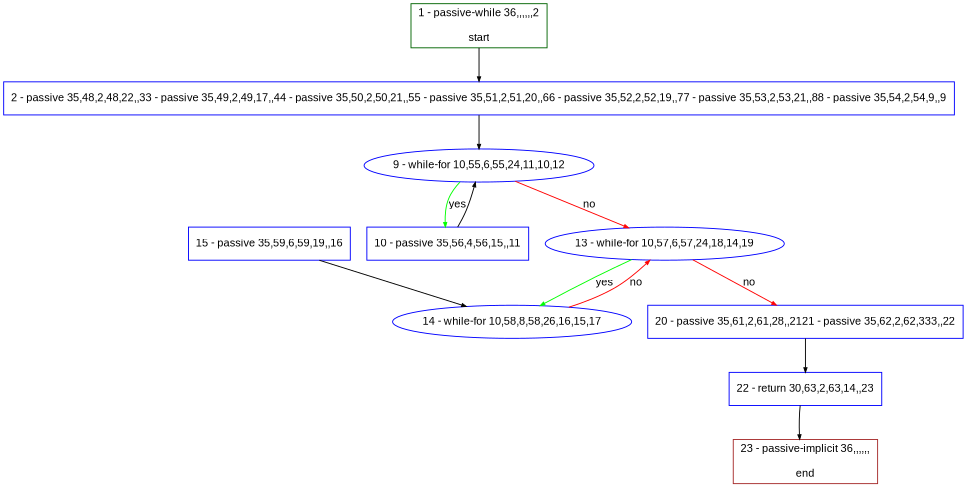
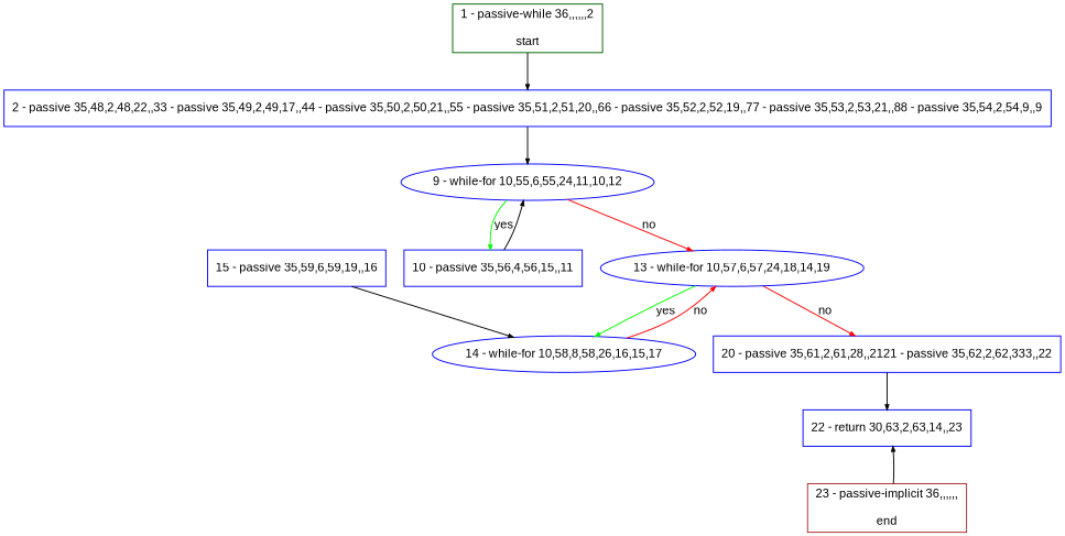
  digraph {
    bgcolor=white
    compound=true
    fillcolor="#FFFFCC"
    fontname=Arial
    fontsize=12
    pack=true
    packmode=clust
    style="rounded,filled"
    node [color="#0000ff" compound=true fillcolor="#ffffff" fixedsize=false fontname=Arial fontsize=12 node_initialized=no shape=box style=filled]
    edge [arrowhead=normal arrowsize=0.5 arrowtail=none color="#000000" compound=true dir=forward fontcolor=black fontname=Arial fontsize=12]
    n1 [label="2 - passive 35,48,2,48,22,,33 - passive 35,49,2,49,17,,44 - passive 35,50,2,50,21,,55 - passive 35,51,2,51,20,,66 - passive 35,52,2,52,19,,77 - passive 35,53,2,53,21,,88 - passive 35,54,2,54,9,,9"]
    n2 [label="9 - while-for 10,55,6,55,24,11,10,12" shape=oval]
    n3 [label="10 - passive 35,56,4,56,15,,11"]
    n4 [label="13 - while-for 10,57,6,57,24,18,14,19" shape=oval]
    n5 [color="#006400" label="1 - passive-while 36,,,,,,2\n\nstart"]
    n6 [label="14 - while-for 10,58,8,58,26,16,15,17" shape=oval]
    n7 [label="20 - passive 35,61,2,61,28,,2121 - passive 35,62,2,62,333,,22"]
    n8 [label="22 - return 30,63,2,63,14,,23"]
    n9 [label="15 - passive 35,59,6,59,19,,16"]
    n10 [color="#a52a2a" label="23 - passive-implicit 36,,,,,,\n\nend"]
    n1 -> n2
    n2 -> n3 [color="#00ff00" label=yes]
    n2 -> n4 [color="#ff0000" label=no]
    n3 -> n2
    n4 -> n6 [color="#00ff00" label=yes]
    n4 -> n7 [color="#ff0000" label=no]
    n5 -> n1
    n6 -> n4 [color="#ff0000" label=no]
    n7 -> n8
-   n8 -> n10
+   n10 -> n8
    n9 -> n6
  }
